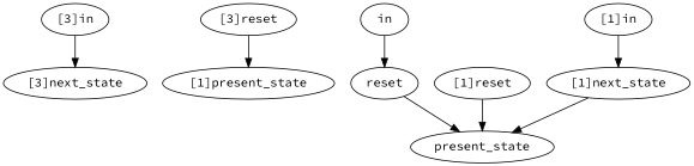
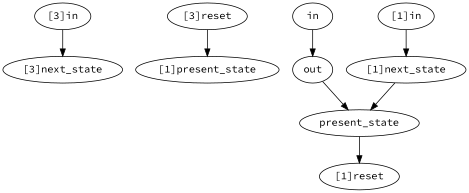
  strict digraph {
    fontname="Source Code Pro"
    node [complexity=5 fontname="Source Code Pro"]
    edge [fontname="Source Code Pro"]
    "[3]in" [complexity=12 importance=14.8405793859 rank=1.23671494882]
    "[3]next_state" [complexity=10 importance=3.6811593354 rank=0.36811593354]
    "[1]present_state" [complexity=8 importance=3.39130458103 rank=0.423913072629]
    "[1]next_state" [complexity=7 importance=0.768115911439 rank=0.109730844491]
    present_state [importance=0.478261157076 rank=0.0956522314153]
-   out [complexity=0 importance=0.159420221801 rank=0.0 label=reset]
+   out [complexity=0 importance=0.159420221801 rank=0.0]
    "[1]in" [complexity=9 importance=3.18840569004 rank=0.354267298893]
    in [importance=0.275362266081 rank=0.0550724532163]
    "[1]reset" [complexity=6 importance=1.07246435843 rank=0.178744059739]
    "[3]reset" [complexity=9 importance=6.89855120635 rank=0.766505689594]
    "[3]in" -> "[3]next_state"
    "[1]next_state" -> present_state
    out -> present_state
    "[1]in" -> "[1]next_state"
    in -> out
-   "[1]reset" -> present_state
+   present_state -> "[1]reset"
    "[3]reset" -> "[1]present_state"
  }
